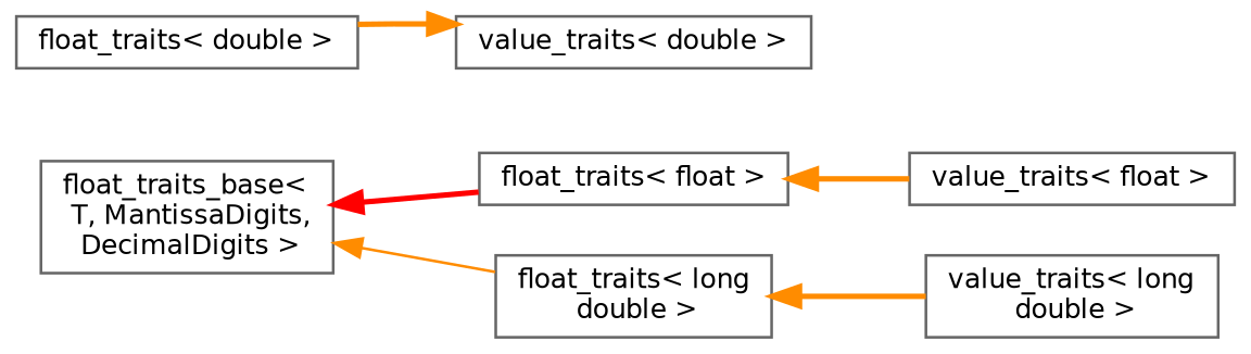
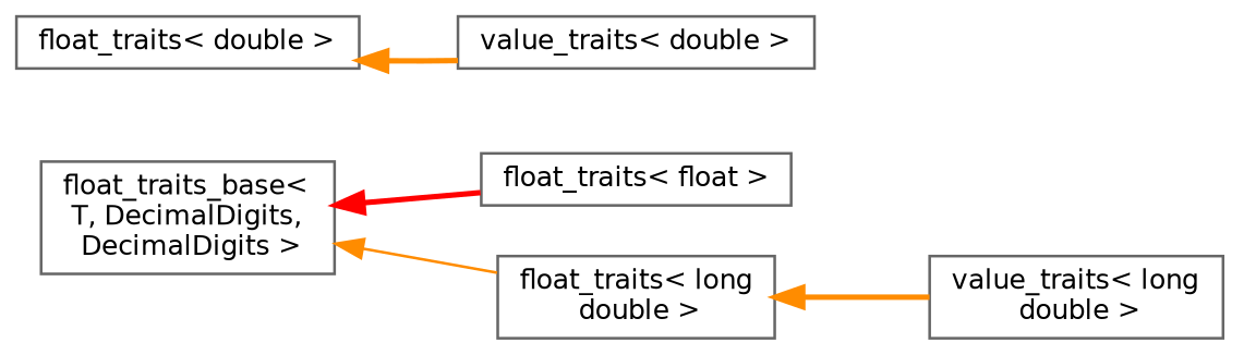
  digraph {
    fontname="DejaVu Sans"
    rankdir=LR
    node [color=grey40 fillcolor=white fontname="DejaVu Sans" fontsize=10 shape=box style=filled]
    edge [color=darkorange dir=back fontname="DejaVu Sans" fontsize=10 labelfontname=Helvetica labelfontsize=10 style=bold]
-   n1 [height=0.2 label="float_traits_base\<\l T, MantissaDigits,\l DecimalDigits \>" width=0.4]
+   n1 [height=0.2 label="float_traits_base\<\l T, DecimalDigits,\l DecimalDigits \>" width=0.4]
    n2 [height=0.2 label="float_traits\< float \>" width=0.4]
    n3 [height=0.2 label="float_traits\< long\l double \>" width=0.4]
    n4 [height=0.2 label="float_traits\< double \>" width=0.4]
    n5 [height=0.2 label="value_traits\< double \>" width=0.4]
-   n6 [height=0.2 label="value_traits\< float \>" width=0.4]
    n7 [height=0.2 label="value_traits\< long\l double \>" width=0.4]
    n1 -> n2 [color=red]
    n1 -> n3 [style=solid]
-   n2 -> n6
    n3 -> n7
-   n5 -> n4
+   n4 -> n5
  }
